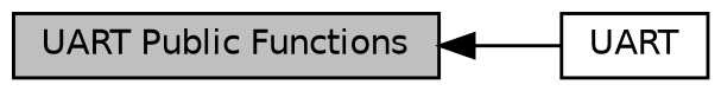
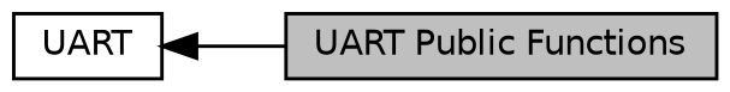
  digraph {
    rankdir=LR
    node [color=black fontname=Helvetica fontsize=10 shape=box style=filled]
    n1 [fillcolor=grey75 fontcolor=black height=0.2 label="UART Public Functions" width=0.4]
    n2 [fillcolor=white height=0.2 label=UART width=0.4]
-   n1 -> n2 [dir=back fontname=Helvetica fontsize=10 labelfontname=Helvetica labelfontsize=10 shape=plaintext style=solid]
+   n2 -> n1 [dir=back fontname=Helvetica fontsize=10 labelfontname=Helvetica labelfontsize=10 shape=plaintext style=solid]
  }
